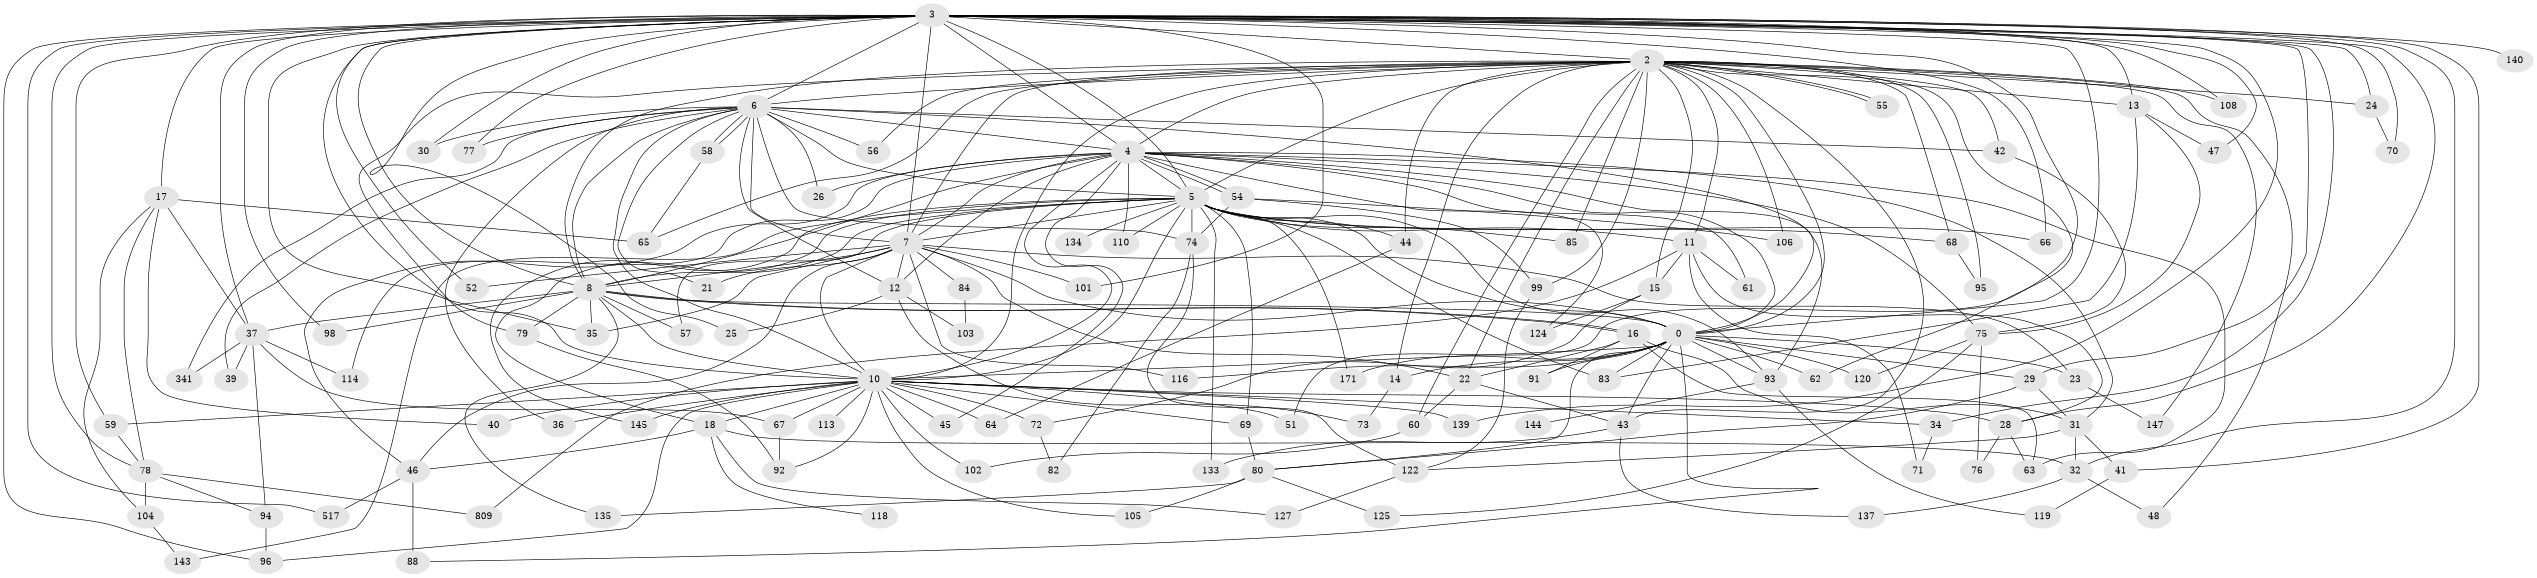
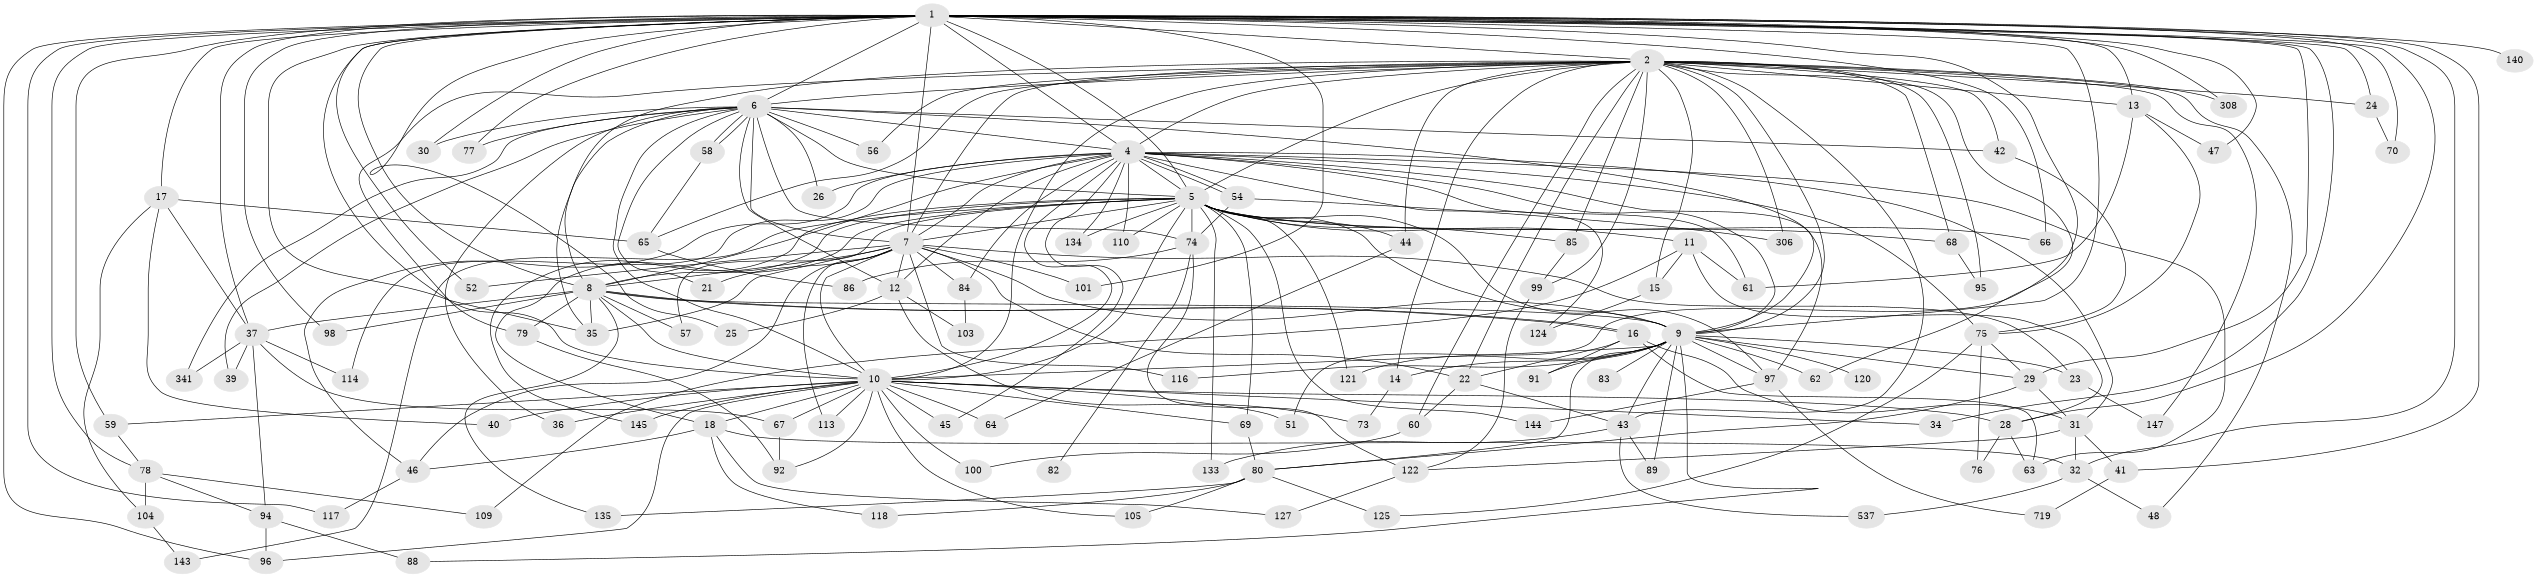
  graph {
    node [color=gray90 style=filled]
-   1 [super="+6" label=3]
+   1 [super="+6"]
    2 [super="+27"]
    n3 [label=6 super="+90"]
    4 [super="+136"]
    5 [super="+93"]
    7 [super="+131"]
    8 [super="+112"]
-   9 [super="+129" label=0]
+   9 [super="+129"]
    10 [super="+100"]
    13 [super="+20"]
    17
    24
    25
    28 [super="+123"]
    29
    30
    32
    34
    35 [super="+38"]
    37 [super="+49"]
    41
    47
    51
    52
    59
    66
    70
    77
    78 [super="+87"]
    96 [super="+142"]
    98
    101
-   108
-   117 [label=517]
-   139
+   108 [label=308]
+   117
    140
    11 [super="+33"]
    14
    15
    22
    42
    43 [super="+53"]
    44
    48
-   55
    56
    60
    62
    65 [super="+81"]
    68
    79 [super="+128"]
    85
    95
    99
-   106
+   106 [label=306]
    147
    12 [super="+19"]
    21
    26
    36
    39
    58
    74 [super="+107"]
    n64 [label=341]
    31 [super="+50"]
    45
    46 [super="+115"]
    54
    61
    63
    75 [super="+130"]
    84
-   97 [super="+132" label=93]
+   97 [super="+132"]
    110
    114
    124
    134
    18 [super="+111"]
    57
    69
-   121 [label=171]
+   121
    133
    143
    144
    145
    23
    113
    116
    16 [super="+138"]
    135
    80 [super="+126"]
    83
    88
+   89
    91
    120
    40
    64
    67
-   72
    92
-   102
+   102 [label=100]
    105
    104
    76
-   137
-   71
+   137 [label=537]
    94
-   119
-   109 [label=809]
+   119 [label=719]
+   109
    73
+   86
    122 [super="+146"]
    103
    82
    125
    118
    127
    1 -- 2 [weight=2]
    1 -- n3 [weight=2]
    1 -- 4 [weight=2]
    1 -- 5 [weight=2]
    1 -- 7 [weight=2]
    1 -- 8 [weight=2]
    1 -- 9 [weight=2]
    1 -- 10 [weight=2]
    1 -- 13
    1 -- 17 [weight=2]
    1 -- 24
    1 -- 25
    1 -- 28
    1 -- 29
    1 -- 30
    1 -- 32
    1 -- 34
    1 -- 35 [weight=2]
    1 -- 37
    1 -- 41
    1 -- 47
    1 -- 51
    1 -- 52
    1 -- 59
    1 -- 66
    1 -- 70
    1 -- 77
    1 -- 78
    1 -- 96
    1 -- 98
    1 -- 101
    1 -- 108
    1 -- 117
-   1 -- 139
    1 -- 140 [weight=2]
    2 -- n3 [weight=3]
    2 -- 4
    2 -- 5
    2 -- 7
    2 -- 8
    2 -- 9
    2 -- 10
    2 -- 13 [weight=2]
    2 -- 24
    2 -- 108
-   2 -- 11
    2 -- 14
    2 -- 15
    2 -- 22
    2 -- 42
    2 -- 43
    2 -- 44
    2 -- 48
-   2 -- 55
-   2 -- 55
    2 -- 56
    2 -- 60
    2 -- 62
    2 -- 65
    2 -- 68
    2 -- 79
    2 -- 85
    2 -- 95
    2 -- 99
    2 -- 106
    2 -- 147
    n3 -- 4
    n3 -- 5
    n3 -- 7
-   n3 -- 8
+   n3 -- 35
    n3 -- 9
    n3 -- 10 [weight=2]
    n3 -- 30
    n3 -- 77
    n3 -- 42
    n3 -- 56
    n3 -- 12
    n3 -- 21
    n3 -- 26
    n3 -- 36
    n3 -- 39
    n3 -- 58
    n3 -- 58
    n3 -- 74
    n3 -- n64
    4 -- 5
    4 -- 7
    4 -- 8
    4 -- 9 [weight=2]
    4 -- 10
    4 -- 12
    4 -- 26
    4 -- 31
    4 -- 45
    4 -- 46
    4 -- 54
    4 -- 54
    4 -- 61
    4 -- 63
    4 -- 75
+   4 -- 84
    4 -- 97
    4 -- 110
    4 -- 114
    4 -- 124
+   4 -- 134
    5 -- 7
    5 -- 8
    5 -- 9
    5 -- 10
    5 -- 66
    5 -- 11 [weight=2]
    5 -- 44
    5 -- 68
    5 -- 85
    5 -- 74
    5 -- 97
    5 -- 110
    5 -- 134
    5 -- 18
    5 -- 57
    5 -- 69
    5 -- 121
    5 -- 133
    5 -- 143
-   5 -- 83
+   5 -- 144
    5 -- 145
    7 -- 8
    7 -- 9
    7 -- 10
    7 -- 35
    7 -- 52
    7 -- 101
    7 -- 22
    7 -- 12
    7 -- 21
    7 -- 46
    7 -- 84
    7 -- 23
+   7 -- 113 [weight=2]
    7 -- 116
    8 -- 9
    8 -- 10
    8 -- 35
    8 -- 37
    8 -- 98
    8 -- 79
    8 -- 57
    8 -- 16
    8 -- 16
    8 -- 135
    9 -- 10 [weight=2]
    9 -- 29
    9 -- 14
    9 -- 43
    9 -- 62
    9 -- 97
    9 -- 121
    9 -- 23
    9 -- 116
    9 -- 80
    9 -- 83
    9 -- 88
+   9 -- 89
    9 -- 91
    9 -- 120
    10 -- 28
    10 -- 34
    10 -- 51
    10 -- 59
    10 -- 96
-   10 -- 139
    10 -- 36
    10 -- 45
    10 -- 18
    10 -- 69
    10 -- 145
    10 -- 113
    10 -- 40
    10 -- 64
    10 -- 67
-   10 -- 72
    10 -- 92
    10 -- 102
    10 -- 105
    13 -- 47
    13 -- 75
-   13 -- 83
+   13 -- 61
    17 -- 37
-   17 -- 78
    17 -- 65
    17 -- 40
    17 -- 104
    24 -- 70
    28 -- 63
    28 -- 76
    29 -- 31
    29 -- 80
    32 -- 48
    32 -- 137
-   34 -- 71
    37 -- 39
    37 -- n64
    37 -- 114
    37 -- 67
    37 -- 94
    41 -- 119
    59 -- 78
    78 -- 104
    78 -- 94
    78 -- 109
    11 -- 28
    11 -- 15
    11 -- 61
-   11 -- 71
    11 -- 109
    14 -- 73
    15 -- 124
-   15 -- 72
    22 -- 43
    22 -- 60
    42 -- 75
    43 -- 133
+   43 -- 89
    43 -- 137
    44 -- 64
    60 -- 102
+   65 -- 86
    68 -- 95
    79 -- 92
    99 -- 122
    12 -- 25
    12 -- 73
    12 -- 103
    58 -- 65
+   74 -- 86
    74 -- 122
    74 -- 82
    31 -- 32
    31 -- 41
    31 -- 122
    46 -- 117
-   46 -- 88
-   54 -- 99
+   94 -- 88
+   85 -- 99
    54 -- 106
    54 -- 74
-   75 -- 120
+   75 -- 29
    75 -- 76
    75 -- 125
    84 -- 103
    97 -- 144
    97 -- 119
    18 -- 32
    18 -- 46
    18 -- 118
    18 -- 127
    69 -- 80
    23 -- 147
    16 -- 22
    16 -- 31
    16 -- 63
    16 -- 91
    80 -- 135
    80 -- 105
    80 -- 125
+   80 -- 118
    67 -- 92
-   72 -- 82
    104 -- 143
    94 -- 96
    122 -- 127
  }
